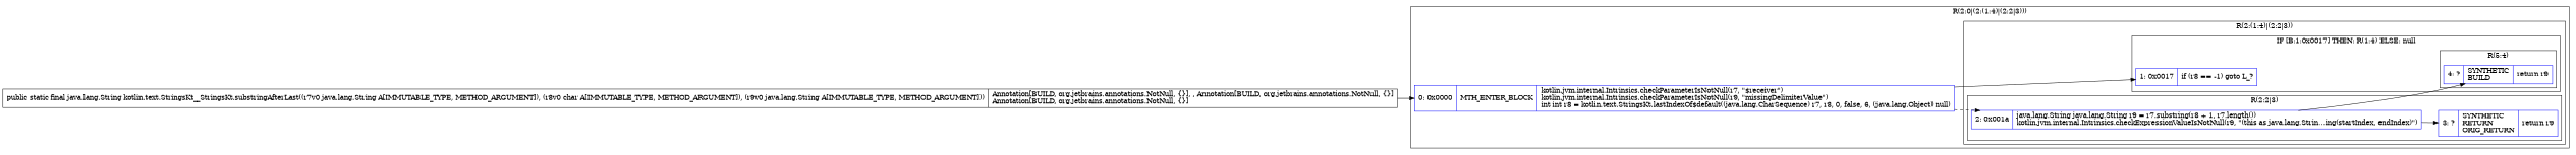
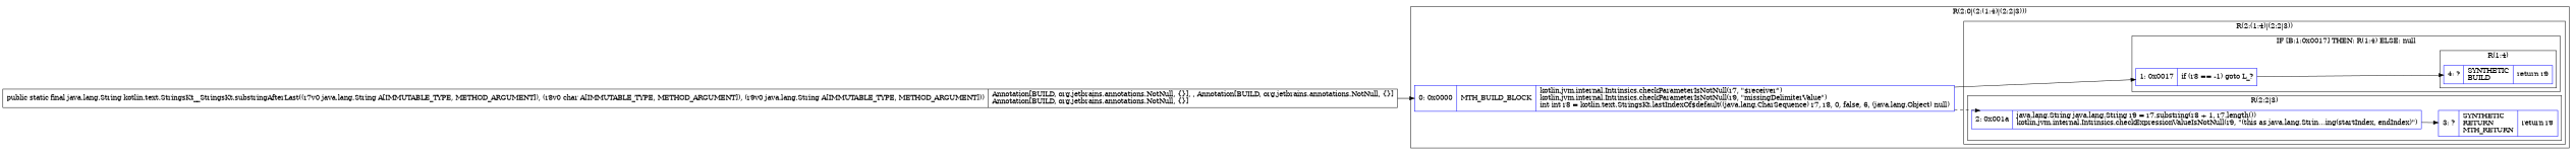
  digraph {
    rankdir=LR
    node [color=blue shape=record]
    n1 [label="{4\:\ ?|SYNTHETIC\lBUILD\l|return r9\l}"]
    n2 [label="{1\:\ 0x0017|if (r8 == \-1) goto L_?\l}"]
    n3 [label="{2\:\ 0x001a|java.lang.String java.lang.String r9 = r7.substring(r8 + 1, r7.length())\lkotlin.jvm.internal.Intrinsics.checkExpressionValueIsNotNull(r9, \"(this as java.lang.Strin…ing(startIndex, endIndex)\")\l}"]
-   n4 [label="{3\:\ ?|SYNTHETIC\lRETURN\lORIG_RETURN\l|return r9\l}"]
-   n5 [label="{0\:\ 0x0000|MTH_ENTER_BLOCK\l|kotlin.jvm.internal.Intrinsics.checkParameterIsNotNull(r7, \"$receiver\")\lkotlin.jvm.internal.Intrinsics.checkParameterIsNotNull(r9, \"missingDelimiterValue\")\lint int r8 = kotlin.text.StringsKt.lastIndexOf$default((java.lang.CharSequence) r7, r8, 0, false, 6, (java.lang.Object) null)\l}"]
+   n4 [label="{3\:\ ?|SYNTHETIC\lRETURN\lMTH_RETURN\l|return r9\l}"]
+   n5 [label="{0\:\ 0x0000|MTH_BUILD_BLOCK\l|kotlin.jvm.internal.Intrinsics.checkParameterIsNotNull(r7, \"$receiver\")\lkotlin.jvm.internal.Intrinsics.checkParameterIsNotNull(r9, \"missingDelimiterValue\")\lint int r8 = kotlin.text.StringsKt.lastIndexOf$default((java.lang.CharSequence) r7, r8, 0, false, 6, (java.lang.Object) null)\l}"]
    n6 [label="{public static final java.lang.String kotlin.text.StringsKt__StringsKt.substringAfterLast((r7v0 java.lang.String A[IMMUTABLE_TYPE, METHOD_ARGUMENT]), (r8v0 char A[IMMUTABLE_TYPE, METHOD_ARGUMENT]), (r9v0 java.lang.String A[IMMUTABLE_TYPE, METHOD_ARGUMENT]))  | Annotation[BUILD, org.jetbrains.annotations.NotNull, \{\}], , Annotation[BUILD, org.jetbrains.annotations.NotNull, \{\}]\lAnnotation[BUILD, org.jetbrains.annotations.NotNull, \{\}]\l}" color=""]
    subgraph cluster_1 {
      label="R(2:0|(2:(1:4)|(2:2|3)))"
      n5
      subgraph cluster_2 {
        label="R(2:(1:4)|(2:2|3))"
        subgraph cluster_3 {
          label="IF [B:1:0x0017] THEN: R(1:4) ELSE: null"
          n2
          subgraph cluster_4 {
-           label="R(5:4)"
+           label="R(1:4)"
            n1
          }
        }
        subgraph cluster_5 {
          label="R(2:2|3)"
          n3
          n4
        }
      }
    }
-   n3 -> n1
+   n2 -> n1
    n3 -> n4
    n5 -> n2
    n5 -> n3 [style=dashed]
    n6 -> n5
  }
